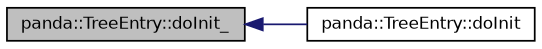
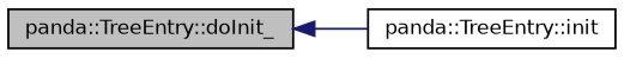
  digraph {
    rankdir=LR
    node [color=black fontname=Helvetica fontsize=10 shape=record style=filled]
    n1 [fillcolor=grey75 fontcolor=black height=0.2 label="panda::TreeEntry::doInit_" width=0.4]
-   n2 [fillcolor=white height=0.2 label="panda::TreeEntry::doInit" width=0.4]
+   n2 [fillcolor=white height=0.2 label="panda::TreeEntry::init" width=0.4]
    n1 -> n2 [color=midnightblue dir=back fontname=Helvetica fontsize=10 labelfontname=Helvetica labelfontsize=10 style=solid]
  }
